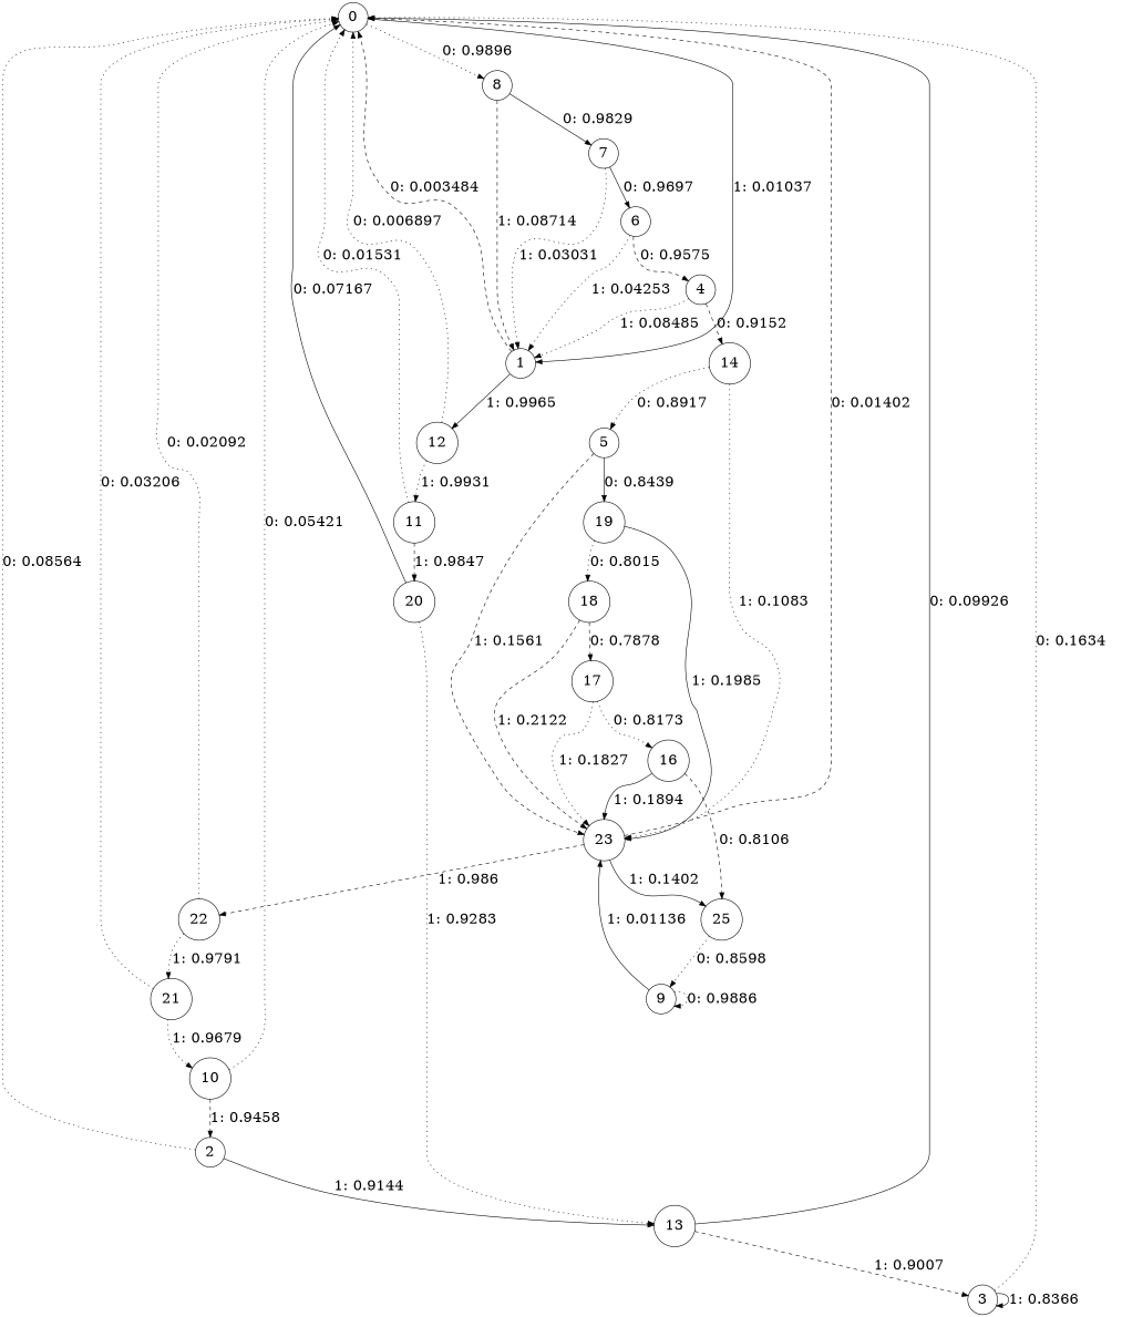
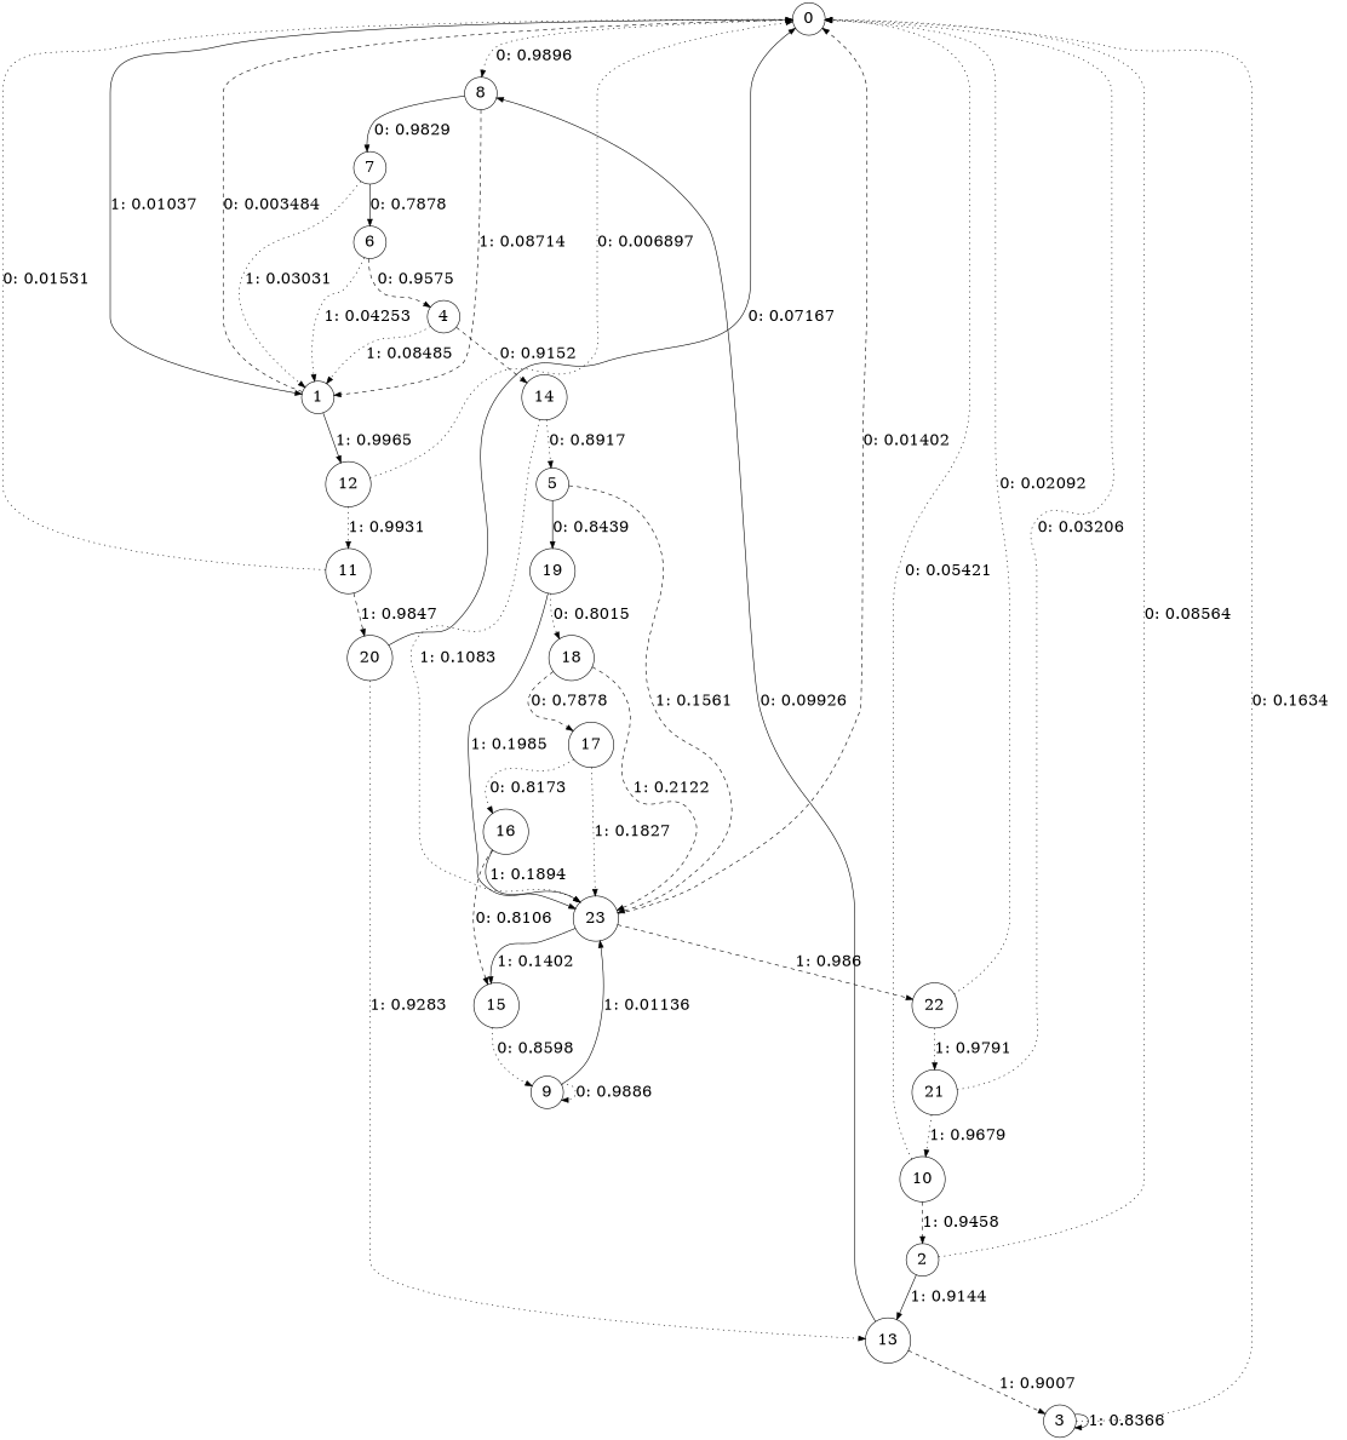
  digraph {
    node [fontsize=24 shape=circle]
    edge [fontsize=24 style=dotted]
    0
    8
    1
    7
    12
    6
    11
    20
    2
    13
    3
    4
    14
    5
    23
    19
    22
-   15 [label=25]
+   15
    18
    17
    21
    9
    10
    16
    0 -> 8 [label="0: 0.9896   "]
    0 -> 1 [label="1: 0.01037  " style=solid]
    8 -> 1 [label="1: 0.08714  " style=dashed]
    8 -> 7 [label="0: 0.9829   " style=solid]
    1 -> 0 [label="0: 0.003484  " style=dashed]
    1 -> 12 [label="1: 0.9965   " style=solid]
    7 -> 1 [label="1: 0.03031  "]
-   7 -> 6 [label="0: 0.9697   " style=solid]
+   7 -> 6 [label="0: 0.7878   " style=solid]
    12 -> 0 [label="0: 0.006897  "]
    12 -> 11 [label="1: 0.9931   "]
    6 -> 1 [label="1: 0.04253  "]
    6 -> 4 [label="0: 0.9575   " style=dashed]
    11 -> 0 [label="0: 0.01531  "]
    11 -> 20 [label="1: 0.9847   " style=dashed]
    20 -> 0 [label="0: 0.07167  " style=solid]
    20 -> 13 [label="1: 0.9283   "]
    2 -> 0 [label="0: 0.08564  "]
    2 -> 13 [label="1: 0.9144   " style=solid]
-   13 -> 0 [label="0: 0.09926  " style=solid]
+   13 -> 8 [label="0: 0.09926  " style=solid]
    13 -> 3 [label="1: 0.9007   " style=dashed]
    3 -> 0 [label="0: 0.1634   "]
    3 -> 3 [label="1: 0.8366   " style=solid]
    4 -> 1 [label="1: 0.08485  "]
    4 -> 14 [label="0: 0.9152   " style=dashed]
    14 -> 5 [label="0: 0.8917   "]
    14 -> 23 [label="1: 0.1083   "]
    5 -> 23 [label="1: 0.1561   " style=dashed]
    5 -> 19 [label="0: 0.8439   " style=solid]
    23 -> 0 [label="0: 0.01402  " style=dashed]
    23 -> 22 [label="1: 0.986    " style=dashed]
    23 -> 15 [label="1: 0.1402   " style=solid]
    19 -> 23 [label="1: 0.1985   " style=solid]
    19 -> 18 [label="0: 0.8015   "]
    22 -> 0 [label="0: 0.02092  "]
    22 -> 21 [label="1: 0.9791   "]
    15 -> 9 [label="0: 0.8598   "]
    18 -> 23 [label="1: 0.2122   " style=dashed]
    18 -> 17 [label="0: 0.7878   " style=dashed]
    17 -> 23 [label="1: 0.1827   "]
    17 -> 16 [label="0: 0.8173   "]
    21 -> 0 [label="0: 0.03206  "]
    21 -> 10 [label="1: 0.9679   "]
    9 -> 23 [label="1: 0.01136  " style=solid]
    9 -> 9 [label="0: 0.9886   "]
    10 -> 0 [label="0: 0.05421  "]
    10 -> 2 [label="1: 0.9458   " style=dashed]
    16 -> 23 [label="1: 0.1894   " style=solid]
    16 -> 15 [label="0: 0.8106   " style=dashed]
  }
